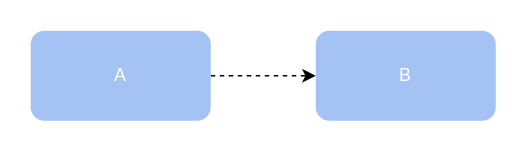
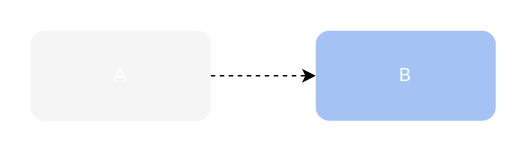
  <mxCell id="0" />
  <mxCell id="1" parent="0" />
  <mxCell id="2" style="edgeStyle=none;html=1;entryX=0;entryY=0.5;entryDx=0;entryDy=0;dashed=1;" parent="1" source="3" target="4" edge="1"><mxGeometry relative="1" as="geometry" /></mxCell>
- <mxCell id="3" value="&lt;font color=&quot;#ffffff&quot;&gt;A&lt;/font&gt;" style="rounded=1;whiteSpace=wrap;html=1;fillColor=#a4c2f4;strokeColor=none;" parent="1" vertex="1"><mxGeometry x="20" y="20" width="120" height="60" as="geometry" /></mxCell>
+ <mxCell id="3" value="&lt;font color=&quot;#ffffff&quot;&gt;A&lt;/font&gt;" style="rounded=1;whiteSpace=wrap;html=1;fillColor=#f5f5f5;strokeColor=none;" parent="1" vertex="1"><mxGeometry x="20" y="20" width="120" height="60" as="geometry" /></mxCell>
  <mxCell id="4" value="&lt;font color=&quot;#ffffff&quot;&gt;B&lt;/font&gt;" style="rounded=1;whiteSpace=wrap;html=1;fillColor=#a4c2f4;strokeColor=none;" parent="1" vertex="1"><mxGeometry x="210" y="20" width="120" height="60" as="geometry" /></mxCell>
